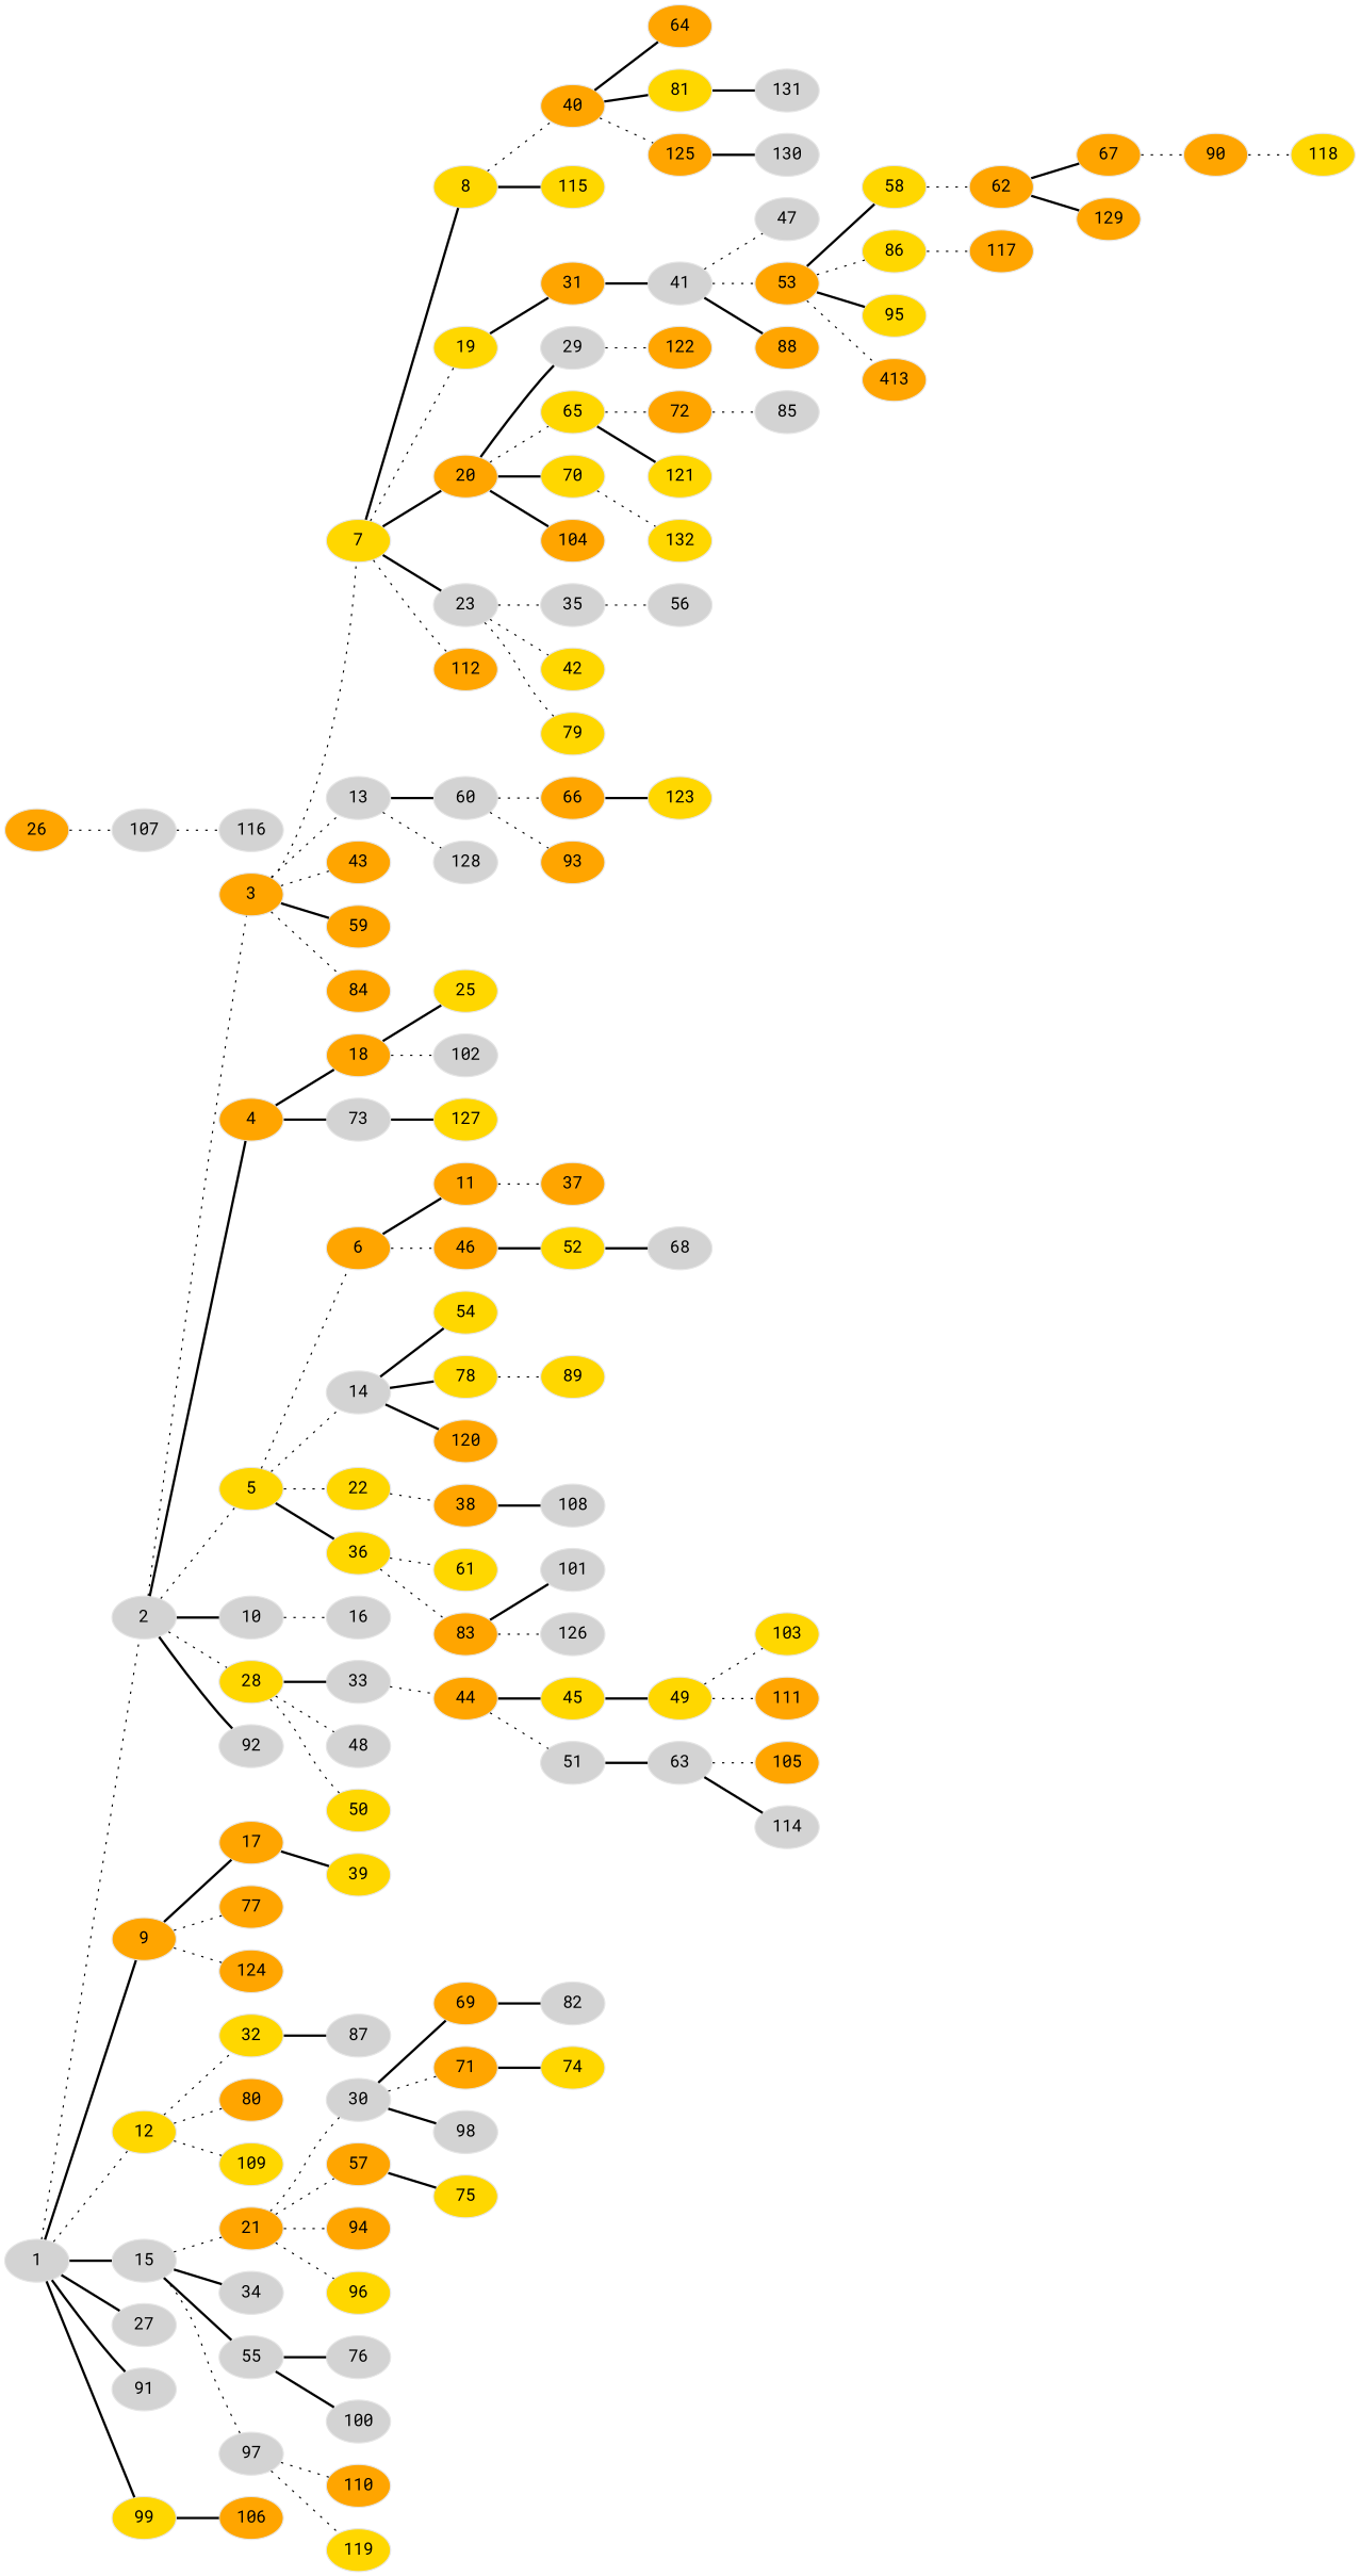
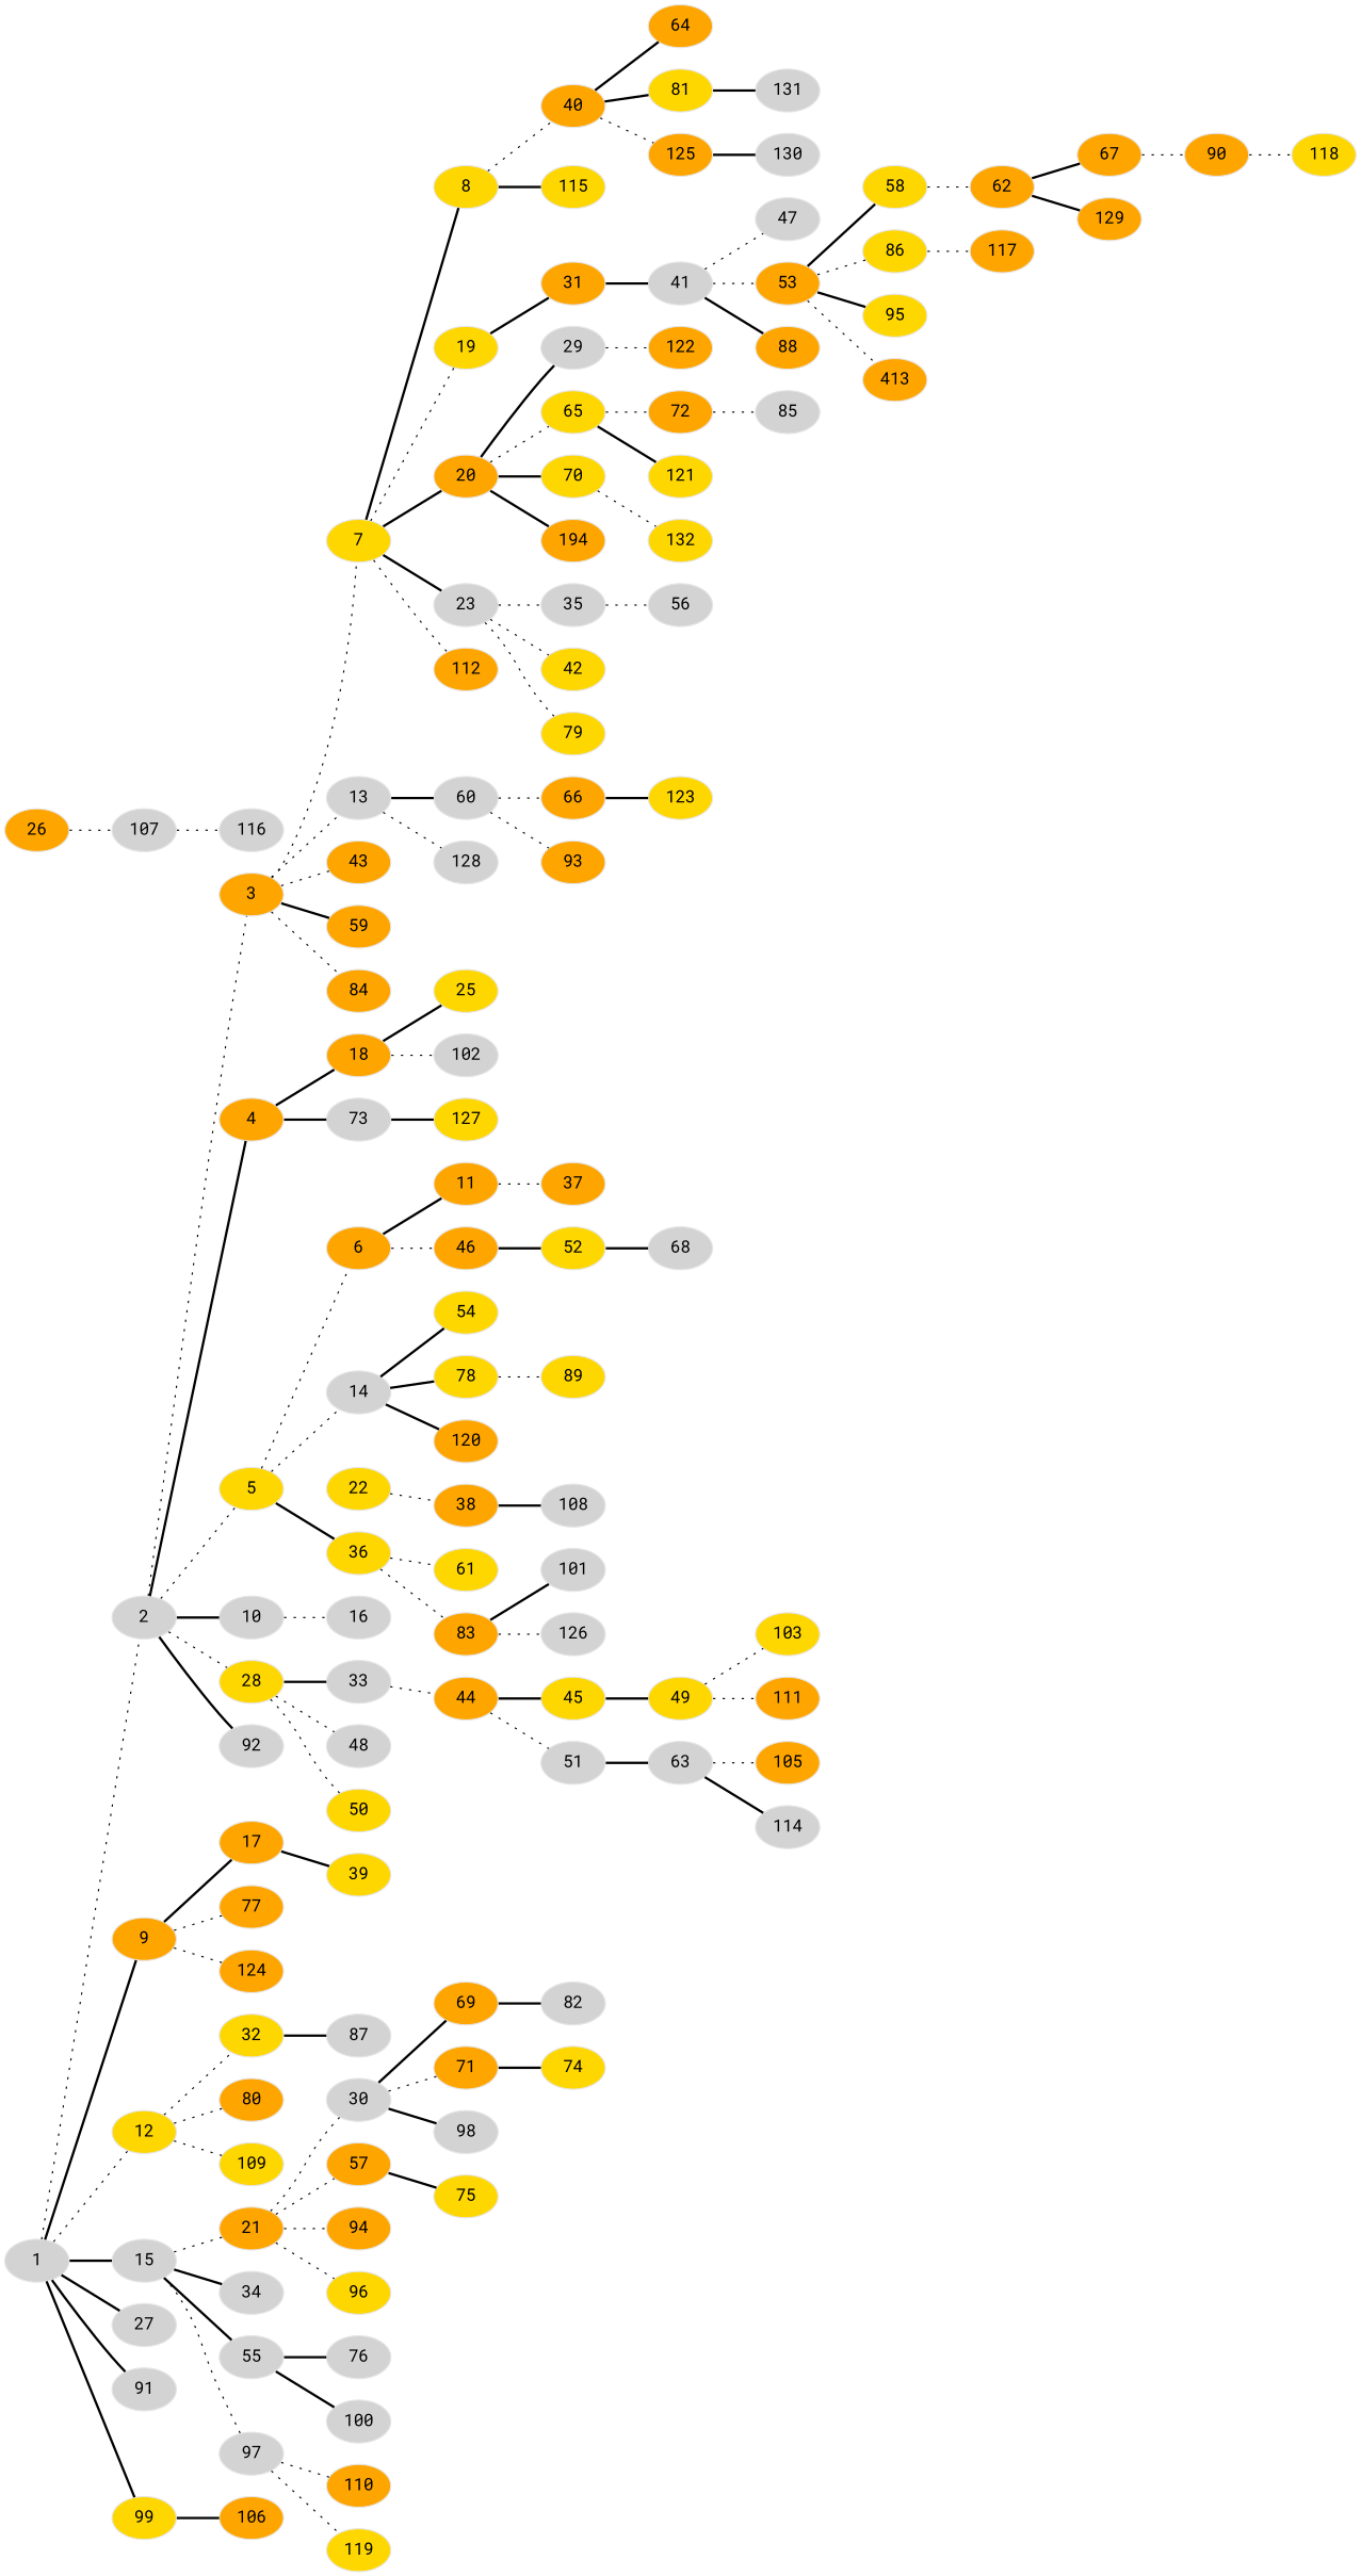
  graph {
    fontname="Roboto Mono"
    rankdir=LR
    node [color=gray90 fillcolor=orange fontname="Roboto Mono" style=filled]
    edge [fontname="Roboto Mono" style=dotted]
    1 [fillcolor=lightgrey]
    2 [fillcolor=lightgrey]
    9
    12 [fillcolor=gold]
    15 [fillcolor=lightgrey]
    27 [fillcolor=lightgrey]
    91 [fillcolor=lightgrey]
    99 [fillcolor=gold]
    3
    4
    5 [fillcolor=gold]
    10 [fillcolor=lightgrey]
    28 [fillcolor=gold]
    92 [fillcolor=lightgrey]
    17
    77
    124
    32 [fillcolor=gold]
    80
    109 [fillcolor=gold]
    21
    34 [fillcolor=lightgrey]
    55 [fillcolor=lightgrey]
    97 [fillcolor=lightgrey]
    106
    7 [fillcolor=gold]
    13 [fillcolor=lightgrey]
    43
    59
    84
    18
    73 [fillcolor=lightgrey]
    6
    14 [fillcolor=lightgrey]
    22 [fillcolor=gold]
    36 [fillcolor=gold]
    16 [fillcolor=lightgrey]
    33 [fillcolor=lightgrey]
    48 [fillcolor=lightgrey]
    50 [fillcolor=gold]
    8 [fillcolor=gold]
    19 [fillcolor=gold]
    20
    23 [fillcolor=lightgrey]
    112
    60 [fillcolor=lightgrey]
    128 [fillcolor=lightgrey]
    25 [fillcolor=gold]
    102 [fillcolor=lightgrey]
    127 [fillcolor=gold]
    11
    46
    54 [fillcolor=gold]
    78 [fillcolor=gold]
    120
    38
    61 [fillcolor=gold]
    83
    37
    52 [fillcolor=gold]
    40
    115 [fillcolor=gold]
    31
    29 [fillcolor=lightgrey]
    65 [fillcolor=gold]
    70 [fillcolor=gold]
-   104
+   104 [label=194]
    35 [fillcolor=lightgrey]
    42 [fillcolor=gold]
    79 [fillcolor=gold]
    64
    81 [fillcolor=gold]
    125
    39 [fillcolor=gold]
    87 [fillcolor=lightgrey]
    66
    93
    89 [fillcolor=gold]
    30 [fillcolor=lightgrey]
    57
    94
    96 [fillcolor=gold]
    76 [fillcolor=lightgrey]
    100 [fillcolor=lightgrey]
    110
    119 [fillcolor=gold]
    41 [fillcolor=lightgrey]
    122
    72
    121 [fillcolor=gold]
    132 [fillcolor=gold]
    69
    71
    98 [fillcolor=lightgrey]
    75 [fillcolor=gold]
    108 [fillcolor=lightgrey]
    56 [fillcolor=lightgrey]
    107 [fillcolor=lightgrey]
    26
    116 [fillcolor=lightgrey]
    44
    82 [fillcolor=lightgrey]
    74 [fillcolor=gold]
    47 [fillcolor=lightgrey]
    53
    88
    45 [fillcolor=gold]
    51 [fillcolor=lightgrey]
    101 [fillcolor=lightgrey]
    126 [fillcolor=lightgrey]
    131 [fillcolor=lightgrey]
    130 [fillcolor=lightgrey]
    58 [fillcolor=gold]
    86 [fillcolor=gold]
    95 [fillcolor=gold]
    n116 [label=413]
    49 [fillcolor=gold]
    63 [fillcolor=lightgrey]
    103 [fillcolor=gold]
    111
    68 [fillcolor=lightgrey]
    105
    114 [fillcolor=lightgrey]
    62
    117
    67
    129
    123 [fillcolor=gold]
    90
    85 [fillcolor=lightgrey]
    118 [fillcolor=gold]
    1 -- 2
    1 -- 9 [style=bold]
    1 -- 12
    1 -- 15 [style=bold]
    1 -- 27 [style=bold]
    1 -- 91 [style=bold]
    1 -- 99 [style=bold]
    2 -- 3
    2 -- 4 [style=bold]
    2 -- 5
    2 -- 10 [style=bold]
    2 -- 28
    2 -- 92 [style=bold]
    9 -- 17 [style=bold]
    9 -- 77
    9 -- 124
    12 -- 32
    12 -- 80
    12 -- 109
    15 -- 21
    15 -- 34 [style=bold]
    15 -- 55 [style=bold]
    15 -- 97
    99 -- 106 [style=bold]
    3 -- 7
    3 -- 13
    3 -- 43
    3 -- 59 [style=bold]
    3 -- 84
    4 -- 18 [style=bold]
    4 -- 73 [style=bold]
    5 -- 6
    5 -- 14
-   5 -- 22
    5 -- 36 [style=bold]
    10 -- 16
    28 -- 33 [style=bold]
    28 -- 48
    28 -- 50
    17 -- 39 [style=bold]
    32 -- 87 [style=bold]
    21 -- 30
    21 -- 57
    21 -- 94
    21 -- 96
    55 -- 76 [style=bold]
    55 -- 100 [style=bold]
    97 -- 110
    97 -- 119
    7 -- 8 [style=bold]
    7 -- 19
    7 -- 20 [style=bold]
    7 -- 23 [style=bold]
    7 -- 112
    13 -- 60 [style=bold]
    13 -- 128
    18 -- 25 [style=bold]
    18 -- 102
    73 -- 127 [style=bold]
    6 -- 11 [style=bold]
    6 -- 46
    14 -- 54 [style=bold]
    14 -- 78 [style=bold]
    14 -- 120 [style=bold]
    22 -- 38
    36 -- 61
    36 -- 83
    33 -- 44
    8 -- 40
    8 -- 115 [style=bold]
    19 -- 31 [style=bold]
    20 -- 29 [style=bold]
    20 -- 65
    20 -- 70 [style=bold]
    20 -- 104 [style=bold]
    23 -- 35
    23 -- 42
    23 -- 79
    60 -- 66
    60 -- 93
    11 -- 37
    46 -- 52 [style=bold]
    78 -- 89
    38 -- 108 [style=bold]
    83 -- 101 [style=bold]
    83 -- 126
    52 -- 68 [style=bold]
    40 -- 64 [style=bold]
    40 -- 81 [style=bold]
    40 -- 125
    31 -- 41 [style=bold]
    29 -- 122
    65 -- 72
    65 -- 121 [style=bold]
    70 -- 132
    35 -- 56
    81 -- 131 [style=bold]
    125 -- 130 [style=bold]
    66 -- 123 [style=bold]
    30 -- 69 [style=bold]
    30 -- 71
    30 -- 98 [style=bold]
    57 -- 75 [style=bold]
    41 -- 47
    41 -- 53
    41 -- 88 [style=bold]
    72 -- 85
    69 -- 82 [style=bold]
    71 -- 74 [style=bold]
    107 -- 116
    26 -- 107
    44 -- 45 [style=bold]
    44 -- 51
    53 -- 58 [style=bold]
    53 -- 86
    53 -- 95 [style=bold]
    53 -- n116
    45 -- 49 [style=bold]
    51 -- 63 [style=bold]
    58 -- 62
    86 -- 117
    49 -- 103
    49 -- 111
    63 -- 105
    63 -- 114 [style=bold]
    62 -- 67 [style=bold]
    62 -- 129 [style=bold]
    67 -- 90
    90 -- 118
  }
